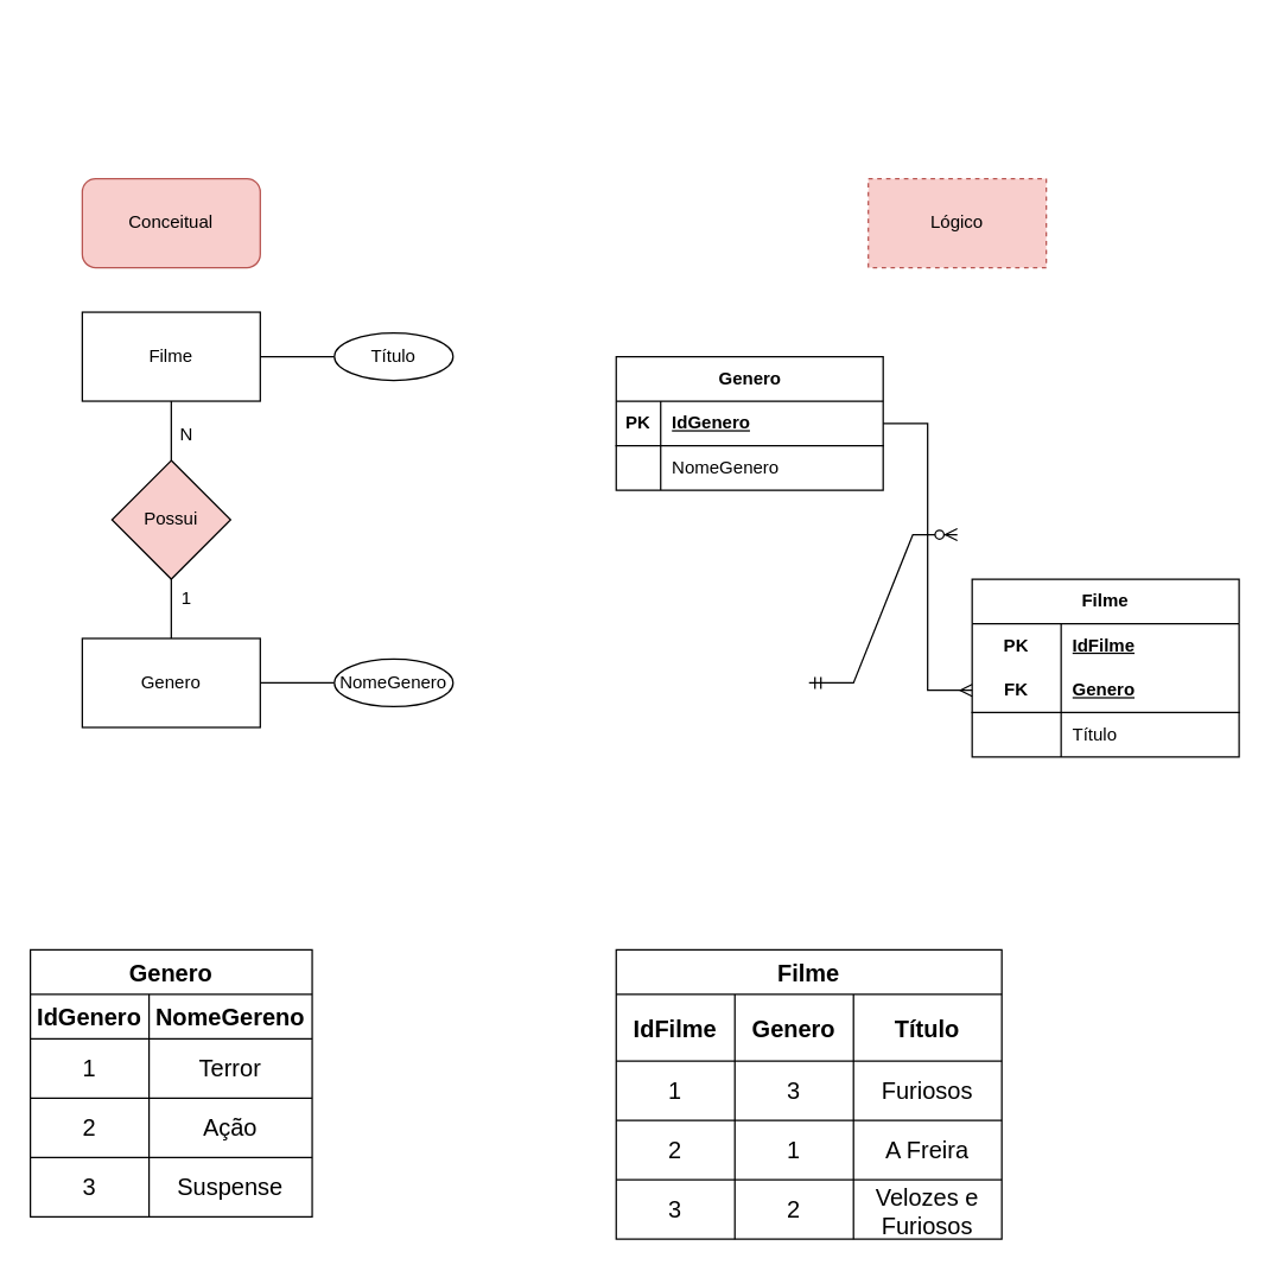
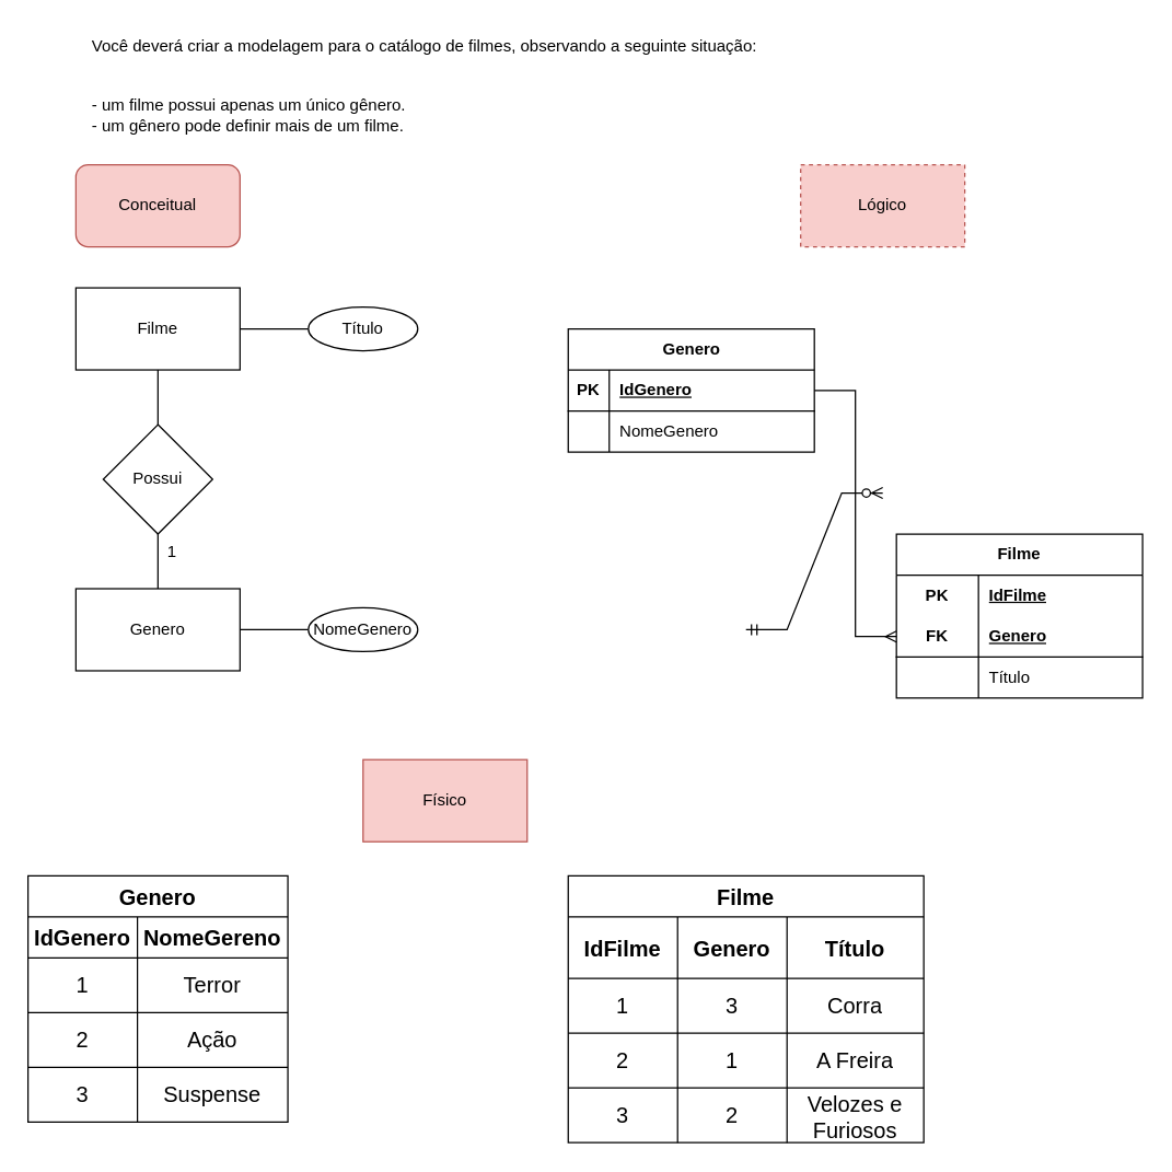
  <mxCell id="0" />
  <mxCell id="1" parent="0" />
+ <mxCell id="2" value="Você deverá criar a modelagem para o catálogo de filmes, observando a seguinte situação:&#10;&#10;&#10;- um filme possui apenas um único gênero.&#10;- um gênero pode definir mais de um filme." style="text;whiteSpace=wrap;" parent="1" vertex="1"><mxGeometry x="65" y="20" width="560" height="100" as="geometry" /></mxCell>
  <mxCell id="3" value="" style="edgeStyle=orthogonalEdgeStyle;rounded=0;orthogonalLoop=1;jettySize=auto;html=1;endArrow=none;endFill=0;" parent="1" source="5" target="9" edge="1"><mxGeometry relative="1" as="geometry" /></mxCell>
  <mxCell id="4" style="edgeStyle=orthogonalEdgeStyle;rounded=0;orthogonalLoop=1;jettySize=auto;html=1;endArrow=none;endFill=0;" parent="1" source="5" target="31" edge="1"><mxGeometry relative="1" as="geometry" /></mxCell>
  <mxCell id="5" value="Filme" style="rounded=0;whiteSpace=wrap;html=1;" parent="1" vertex="1"><mxGeometry x="55" y="210" width="120" height="60" as="geometry" /></mxCell>
  <mxCell id="6" style="edgeStyle=orthogonalEdgeStyle;rounded=0;orthogonalLoop=1;jettySize=auto;html=1;endArrow=none;endFill=0;" parent="1" source="7" target="32" edge="1"><mxGeometry relative="1" as="geometry" /></mxCell>
  <mxCell id="7" value="Genero" style="rounded=0;whiteSpace=wrap;html=1;" parent="1" vertex="1"><mxGeometry x="55" y="430" width="120" height="60" as="geometry" /></mxCell>
  <mxCell id="8" value="" style="edgeStyle=orthogonalEdgeStyle;rounded=0;orthogonalLoop=1;jettySize=auto;html=1;endArrow=none;endFill=0;" parent="1" source="9" target="7" edge="1"><mxGeometry relative="1" as="geometry" /></mxCell>
- <mxCell id="9" value="Possui" style="rhombus;whiteSpace=wrap;html=1;fillColor=#f8cecc;" parent="1" vertex="1"><mxGeometry x="75" y="310" width="80" height="80" as="geometry" /></mxCell>
+ <mxCell id="9" value="Possui" style="rhombus;whiteSpace=wrap;html=1;" parent="1" vertex="1"><mxGeometry x="75" y="310" width="80" height="80" as="geometry" /></mxCell>
  <mxCell id="10" value="1" style="text;html=1;align=center;verticalAlign=middle;resizable=0;points=[];autosize=1;strokeColor=none;fillColor=none;" parent="1" vertex="1"><mxGeometry x="110" y="388" width="30" height="30" as="geometry" /></mxCell>
- <mxCell id="11" value="N" style="text;html=1;align=center;verticalAlign=middle;resizable=0;points=[];autosize=1;strokeColor=none;fillColor=none;" parent="1" vertex="1"><mxGeometry x="110" y="278" width="30" height="30" as="geometry" /></mxCell>
  <mxCell id="12" value="Filme" style="shape=table;startSize=30;container=1;collapsible=1;childLayout=tableLayout;fixedRows=1;rowLines=0;fontStyle=1;align=center;resizeLast=1;html=1;whiteSpace=wrap;" parent="1" vertex="1"><mxGeometry x="655" y="390" width="180" height="120" as="geometry" /></mxCell>
  <mxCell id="13" value="" style="shape=tableRow;horizontal=0;startSize=0;swimlaneHead=0;swimlaneBody=0;fillColor=none;collapsible=0;dropTarget=0;points=[[0,0.5],[1,0.5]];portConstraint=eastwest;top=0;left=0;right=0;bottom=0;html=1;" parent="12" vertex="1"><mxGeometry y="30" width="180" height="30" as="geometry" /></mxCell>
  <mxCell id="14" value="PK" style="shape=partialRectangle;connectable=0;fillColor=none;top=0;left=0;bottom=0;right=0;fontStyle=1;overflow=hidden;html=1;whiteSpace=wrap;" parent="13" vertex="1"><mxGeometry width="60" height="30" as="geometry"><mxRectangle width="60" height="30" as="alternateBounds" /></mxGeometry></mxCell>
  <mxCell id="15" value="IdFilme" style="shape=partialRectangle;connectable=0;fillColor=none;top=0;left=0;bottom=0;right=0;align=left;spacingLeft=6;fontStyle=5;overflow=hidden;html=1;whiteSpace=wrap;" parent="13" vertex="1"><mxGeometry x="60" width="120" height="30" as="geometry"><mxRectangle width="120" height="30" as="alternateBounds" /></mxGeometry></mxCell>
  <mxCell id="16" value="" style="shape=tableRow;horizontal=0;startSize=0;swimlaneHead=0;swimlaneBody=0;fillColor=none;collapsible=0;dropTarget=0;points=[[0,0.5],[1,0.5]];portConstraint=eastwest;top=0;left=0;right=0;bottom=1;html=1;" parent="12" vertex="1"><mxGeometry y="60" width="180" height="30" as="geometry" /></mxCell>
  <mxCell id="17" value="FK" style="shape=partialRectangle;connectable=0;fillColor=none;top=0;left=0;bottom=0;right=0;fontStyle=1;overflow=hidden;html=1;whiteSpace=wrap;" parent="16" vertex="1"><mxGeometry width="60" height="30" as="geometry"><mxRectangle width="60" height="30" as="alternateBounds" /></mxGeometry></mxCell>
  <mxCell id="18" value="Genero" style="shape=partialRectangle;connectable=0;fillColor=none;top=0;left=0;bottom=0;right=0;align=left;spacingLeft=6;fontStyle=5;overflow=hidden;html=1;whiteSpace=wrap;" parent="16" vertex="1"><mxGeometry x="60" width="120" height="30" as="geometry"><mxRectangle width="120" height="30" as="alternateBounds" /></mxGeometry></mxCell>
  <mxCell id="19" value="" style="shape=tableRow;horizontal=0;startSize=0;swimlaneHead=0;swimlaneBody=0;fillColor=none;collapsible=0;dropTarget=0;points=[[0,0.5],[1,0.5]];portConstraint=eastwest;top=0;left=0;right=0;bottom=0;html=1;" parent="12" vertex="1"><mxGeometry y="90" width="180" height="30" as="geometry" /></mxCell>
  <mxCell id="20" value="" style="shape=partialRectangle;connectable=0;fillColor=none;top=0;left=0;bottom=0;right=0;editable=1;overflow=hidden;html=1;whiteSpace=wrap;" parent="19" vertex="1"><mxGeometry width="60" height="30" as="geometry"><mxRectangle width="60" height="30" as="alternateBounds" /></mxGeometry></mxCell>
  <mxCell id="21" value="Título" style="shape=partialRectangle;connectable=0;fillColor=none;top=0;left=0;bottom=0;right=0;align=left;spacingLeft=6;overflow=hidden;html=1;whiteSpace=wrap;" parent="19" vertex="1"><mxGeometry x="60" width="120" height="30" as="geometry"><mxRectangle width="120" height="30" as="alternateBounds" /></mxGeometry></mxCell>
  <mxCell id="22" value="Conceitual" style="whiteSpace=wrap;html=1;fillColor=#f8cecc;strokeColor=#b85450;rounded=1;" parent="1" vertex="1"><mxGeometry x="55" y="120" width="120" height="60" as="geometry" /></mxCell>
  <mxCell id="23" value="Lógico" style="whiteSpace=wrap;html=1;fillColor=#f8cecc;strokeColor=#b85450;dashed=1;" parent="1" vertex="1"><mxGeometry x="585" y="120" width="120" height="60" as="geometry" /></mxCell>
  <mxCell id="24" value="Genero" style="shape=table;startSize=30;container=1;collapsible=1;childLayout=tableLayout;fixedRows=1;rowLines=0;fontStyle=1;align=center;resizeLast=1;html=1;" parent="1" vertex="1"><mxGeometry x="415" y="240" width="180" height="90" as="geometry" /></mxCell>
  <mxCell id="25" value="" style="shape=tableRow;horizontal=0;startSize=0;swimlaneHead=0;swimlaneBody=0;fillColor=none;collapsible=0;dropTarget=0;points=[[0,0.5],[1,0.5]];portConstraint=eastwest;top=0;left=0;right=0;bottom=1;" parent="24" vertex="1"><mxGeometry y="30" width="180" height="30" as="geometry" /></mxCell>
  <mxCell id="26" value="PK" style="shape=partialRectangle;connectable=0;fillColor=none;top=0;left=0;bottom=0;right=0;fontStyle=1;overflow=hidden;whiteSpace=wrap;html=1;" parent="25" vertex="1"><mxGeometry width="30" height="30" as="geometry"><mxRectangle width="30" height="30" as="alternateBounds" /></mxGeometry></mxCell>
  <mxCell id="27" value="IdGenero" style="shape=partialRectangle;connectable=0;fillColor=none;top=0;left=0;bottom=0;right=0;align=left;spacingLeft=6;fontStyle=5;overflow=hidden;whiteSpace=wrap;html=1;" parent="25" vertex="1"><mxGeometry x="30" width="150" height="30" as="geometry"><mxRectangle width="150" height="30" as="alternateBounds" /></mxGeometry></mxCell>
  <mxCell id="28" value="" style="shape=tableRow;horizontal=0;startSize=0;swimlaneHead=0;swimlaneBody=0;fillColor=none;collapsible=0;dropTarget=0;points=[[0,0.5],[1,0.5]];portConstraint=eastwest;top=0;left=0;right=0;bottom=0;" parent="24" vertex="1"><mxGeometry y="60" width="180" height="30" as="geometry" /></mxCell>
  <mxCell id="29" value="" style="shape=partialRectangle;connectable=0;fillColor=none;top=0;left=0;bottom=0;right=0;editable=1;overflow=hidden;whiteSpace=wrap;html=1;" parent="28" vertex="1"><mxGeometry width="30" height="30" as="geometry"><mxRectangle width="30" height="30" as="alternateBounds" /></mxGeometry></mxCell>
  <mxCell id="30" value="NomeGenero" style="shape=partialRectangle;connectable=0;fillColor=none;top=0;left=0;bottom=0;right=0;align=left;spacingLeft=6;overflow=hidden;whiteSpace=wrap;html=1;" parent="28" vertex="1"><mxGeometry x="30" width="150" height="30" as="geometry"><mxRectangle width="150" height="30" as="alternateBounds" /></mxGeometry></mxCell>
  <mxCell id="31" value="Título" style="ellipse;whiteSpace=wrap;html=1;" parent="1" vertex="1"><mxGeometry x="225" y="224" width="80" height="32" as="geometry" /></mxCell>
  <mxCell id="32" value="NomeGenero" style="ellipse;whiteSpace=wrap;html=1;" parent="1" vertex="1"><mxGeometry x="225" y="444" width="80" height="32" as="geometry" /></mxCell>
  <mxCell id="33" value="" style="edgeStyle=entityRelationEdgeStyle;fontSize=12;html=1;endArrow=ERmany;rounded=0;exitX=1;exitY=0.5;exitDx=0;exitDy=0;entryX=0;entryY=0.5;entryDx=0;entryDy=0;" parent="1" source="25" target="16" edge="1"><mxGeometry width="100" height="100" relative="1" as="geometry"><mxPoint x="615" y="390" as="sourcePoint" /><mxPoint x="715" y="290" as="targetPoint" /></mxGeometry></mxCell>
+ <mxCell id="34" value="Físico" style="whiteSpace=wrap;html=1;fillColor=#f8cecc;strokeColor=#b85450;" parent="1" vertex="1"><mxGeometry x="265" y="555" width="120" height="60" as="geometry" /></mxCell>
  <mxCell id="35" value="Filme" style="shape=table;startSize=30;container=1;collapsible=0;childLayout=tableLayout;strokeColor=default;fontSize=16;fontStyle=1" parent="1" vertex="1"><mxGeometry x="415" y="640" width="260" height="195.0" as="geometry" /></mxCell>
  <mxCell id="36" value="" style="shape=tableRow;horizontal=0;startSize=0;swimlaneHead=0;swimlaneBody=0;strokeColor=inherit;top=0;left=0;bottom=0;right=0;collapsible=0;dropTarget=0;fillColor=none;points=[[0,0.5],[1,0.5]];portConstraint=eastwest;fontSize=16;" parent="35" vertex="1"><mxGeometry y="30" width="260" height="45" as="geometry" /></mxCell>
  <mxCell id="37" value="&lt;b&gt;IdFilme&lt;/b&gt;" style="shape=partialRectangle;html=1;whiteSpace=wrap;connectable=0;strokeColor=inherit;overflow=hidden;fillColor=none;top=0;left=0;bottom=0;right=0;pointerEvents=1;fontSize=16;" parent="36" vertex="1"><mxGeometry width="80" height="45" as="geometry"><mxRectangle width="80" height="45" as="alternateBounds" /></mxGeometry></mxCell>
  <mxCell id="38" value="&lt;b&gt;Genero&lt;/b&gt;" style="shape=partialRectangle;html=1;whiteSpace=wrap;connectable=0;strokeColor=inherit;overflow=hidden;fillColor=none;top=0;left=0;bottom=0;right=0;pointerEvents=1;fontSize=16;align=center;" parent="36" vertex="1"><mxGeometry x="80" width="80" height="45" as="geometry"><mxRectangle width="80" height="45" as="alternateBounds" /></mxGeometry></mxCell>
  <mxCell id="39" value="&lt;b&gt;Título&lt;br&gt;&lt;/b&gt;" style="shape=partialRectangle;html=1;whiteSpace=wrap;connectable=0;strokeColor=inherit;overflow=hidden;fillColor=none;top=0;left=0;bottom=0;right=0;pointerEvents=1;fontSize=16;align=center;" parent="36" vertex="1"><mxGeometry x="160" width="100" height="45" as="geometry"><mxRectangle width="100" height="45" as="alternateBounds" /></mxGeometry></mxCell>
  <mxCell id="40" value="" style="shape=tableRow;horizontal=0;startSize=0;swimlaneHead=0;swimlaneBody=0;strokeColor=inherit;top=0;left=0;bottom=0;right=0;collapsible=0;dropTarget=0;fillColor=none;points=[[0,0.5],[1,0.5]];portConstraint=eastwest;fontSize=16;" parent="35" vertex="1"><mxGeometry y="75" width="260" height="40" as="geometry" /></mxCell>
  <mxCell id="41" value="1" style="shape=partialRectangle;html=1;whiteSpace=wrap;connectable=0;strokeColor=inherit;overflow=hidden;fillColor=none;top=0;left=0;bottom=0;right=0;pointerEvents=1;fontSize=16;" parent="40" vertex="1"><mxGeometry width="80" height="40" as="geometry"><mxRectangle width="80" height="40" as="alternateBounds" /></mxGeometry></mxCell>
  <mxCell id="42" value="3" style="shape=partialRectangle;html=1;whiteSpace=wrap;connectable=0;strokeColor=inherit;overflow=hidden;fillColor=none;top=0;left=0;bottom=0;right=0;pointerEvents=1;fontSize=16;" parent="40" vertex="1"><mxGeometry x="80" width="80" height="40" as="geometry"><mxRectangle width="80" height="40" as="alternateBounds" /></mxGeometry></mxCell>
- <mxCell id="43" value="Furiosos&lt;br&gt;" style="shape=partialRectangle;html=1;whiteSpace=wrap;connectable=0;strokeColor=inherit;overflow=hidden;fillColor=none;top=0;left=0;bottom=0;right=0;pointerEvents=1;fontSize=16;" parent="40" vertex="1"><mxGeometry x="160" width="100" height="40" as="geometry"><mxRectangle width="100" height="40" as="alternateBounds" /></mxGeometry></mxCell>
+ <mxCell id="43" value="Corra&lt;br&gt;" style="shape=partialRectangle;html=1;whiteSpace=wrap;connectable=0;strokeColor=inherit;overflow=hidden;fillColor=none;top=0;left=0;bottom=0;right=0;pointerEvents=1;fontSize=16;" parent="40" vertex="1"><mxGeometry x="160" width="100" height="40" as="geometry"><mxRectangle width="100" height="40" as="alternateBounds" /></mxGeometry></mxCell>
  <mxCell id="44" value="" style="shape=tableRow;horizontal=0;startSize=0;swimlaneHead=0;swimlaneBody=0;strokeColor=inherit;top=0;left=0;bottom=0;right=0;collapsible=0;dropTarget=0;fillColor=none;points=[[0,0.5],[1,0.5]];portConstraint=eastwest;fontSize=16;" parent="35" vertex="1"><mxGeometry y="115" width="260" height="40" as="geometry" /></mxCell>
  <mxCell id="45" value="2" style="shape=partialRectangle;html=1;whiteSpace=wrap;connectable=0;strokeColor=inherit;overflow=hidden;fillColor=none;top=0;left=0;bottom=0;right=0;pointerEvents=1;fontSize=16;" parent="44" vertex="1"><mxGeometry width="80" height="40" as="geometry"><mxRectangle width="80" height="40" as="alternateBounds" /></mxGeometry></mxCell>
  <mxCell id="46" value="1" style="shape=partialRectangle;html=1;whiteSpace=wrap;connectable=0;strokeColor=inherit;overflow=hidden;fillColor=none;top=0;left=0;bottom=0;right=0;pointerEvents=1;fontSize=16;" parent="44" vertex="1"><mxGeometry x="80" width="80" height="40" as="geometry"><mxRectangle width="80" height="40" as="alternateBounds" /></mxGeometry></mxCell>
  <mxCell id="47" value="A Freira" style="shape=partialRectangle;html=1;whiteSpace=wrap;connectable=0;strokeColor=inherit;overflow=hidden;fillColor=none;top=0;left=0;bottom=0;right=0;pointerEvents=1;fontSize=16;" parent="44" vertex="1"><mxGeometry x="160" width="100" height="40" as="geometry"><mxRectangle width="100" height="40" as="alternateBounds" /></mxGeometry></mxCell>
  <mxCell id="48" style="shape=tableRow;horizontal=0;startSize=0;swimlaneHead=0;swimlaneBody=0;strokeColor=inherit;top=0;left=0;bottom=0;right=0;collapsible=0;dropTarget=0;fillColor=none;points=[[0,0.5],[1,0.5]];portConstraint=eastwest;fontSize=16;" parent="35" vertex="1"><mxGeometry y="155" width="260" height="40" as="geometry" /></mxCell>
  <mxCell id="49" value="3" style="shape=partialRectangle;html=1;whiteSpace=wrap;connectable=0;strokeColor=inherit;overflow=hidden;fillColor=none;top=0;left=0;bottom=0;right=0;pointerEvents=1;fontSize=16;" parent="48" vertex="1"><mxGeometry width="80" height="40" as="geometry"><mxRectangle width="80" height="40" as="alternateBounds" /></mxGeometry></mxCell>
  <mxCell id="50" value="2" style="shape=partialRectangle;html=1;whiteSpace=wrap;connectable=0;strokeColor=inherit;overflow=hidden;fillColor=none;top=0;left=0;bottom=0;right=0;pointerEvents=1;fontSize=16;" parent="48" vertex="1"><mxGeometry x="80" width="80" height="40" as="geometry"><mxRectangle width="80" height="40" as="alternateBounds" /></mxGeometry></mxCell>
  <mxCell id="51" value="Velozes e Furiosos" style="shape=partialRectangle;html=1;whiteSpace=wrap;connectable=0;strokeColor=inherit;overflow=hidden;fillColor=none;top=0;left=0;bottom=0;right=0;pointerEvents=1;fontSize=16;" parent="48" vertex="1"><mxGeometry x="160" width="100" height="40" as="geometry"><mxRectangle width="100" height="40" as="alternateBounds" /></mxGeometry></mxCell>
  <mxCell id="52" value="Genero" style="shape=table;startSize=30;container=1;collapsible=0;childLayout=tableLayout;strokeColor=default;fontSize=16;fontStyle=1" parent="1" vertex="1"><mxGeometry x="20" y="640" width="190" height="180.0" as="geometry" /></mxCell>
  <mxCell id="53" value="" style="shape=tableRow;horizontal=0;startSize=0;swimlaneHead=0;swimlaneBody=0;strokeColor=inherit;top=0;left=0;bottom=0;right=0;collapsible=0;dropTarget=0;fillColor=none;points=[[0,0.5],[1,0.5]];portConstraint=eastwest;fontSize=16;" parent="52" vertex="1"><mxGeometry y="30" width="190" height="30" as="geometry" /></mxCell>
  <mxCell id="54" value="&lt;b&gt;IdGenero&lt;/b&gt;" style="shape=partialRectangle;html=1;whiteSpace=wrap;connectable=0;strokeColor=inherit;overflow=hidden;fillColor=none;top=0;left=0;bottom=0;right=0;pointerEvents=1;fontSize=16;" parent="53" vertex="1"><mxGeometry width="80" height="30" as="geometry"><mxRectangle width="80" height="30" as="alternateBounds" /></mxGeometry></mxCell>
  <mxCell id="55" value="&lt;b&gt;NomeGereno&lt;/b&gt;" style="shape=partialRectangle;html=1;whiteSpace=wrap;connectable=0;strokeColor=inherit;overflow=hidden;fillColor=none;top=0;left=0;bottom=0;right=0;pointerEvents=1;fontSize=16;align=center;" parent="53" vertex="1"><mxGeometry x="80" width="110" height="30" as="geometry"><mxRectangle width="110" height="30" as="alternateBounds" /></mxGeometry></mxCell>
  <mxCell id="56" value="" style="shape=tableRow;horizontal=0;startSize=0;swimlaneHead=0;swimlaneBody=0;strokeColor=inherit;top=0;left=0;bottom=0;right=0;collapsible=0;dropTarget=0;fillColor=none;points=[[0,0.5],[1,0.5]];portConstraint=eastwest;fontSize=16;" parent="52" vertex="1"><mxGeometry y="60" width="190" height="40" as="geometry" /></mxCell>
  <mxCell id="57" value="1" style="shape=partialRectangle;html=1;whiteSpace=wrap;connectable=0;strokeColor=inherit;overflow=hidden;fillColor=none;top=0;left=0;bottom=0;right=0;pointerEvents=1;fontSize=16;" parent="56" vertex="1"><mxGeometry width="80" height="40" as="geometry"><mxRectangle width="80" height="40" as="alternateBounds" /></mxGeometry></mxCell>
  <mxCell id="58" value="Terror" style="shape=partialRectangle;html=1;whiteSpace=wrap;connectable=0;strokeColor=inherit;overflow=hidden;fillColor=none;top=0;left=0;bottom=0;right=0;pointerEvents=1;fontSize=16;" parent="56" vertex="1"><mxGeometry x="80" width="110" height="40" as="geometry"><mxRectangle width="110" height="40" as="alternateBounds" /></mxGeometry></mxCell>
  <mxCell id="59" value="" style="shape=tableRow;horizontal=0;startSize=0;swimlaneHead=0;swimlaneBody=0;strokeColor=inherit;top=0;left=0;bottom=0;right=0;collapsible=0;dropTarget=0;fillColor=none;points=[[0,0.5],[1,0.5]];portConstraint=eastwest;fontSize=16;" parent="52" vertex="1"><mxGeometry y="100" width="190" height="40" as="geometry" /></mxCell>
  <mxCell id="60" value="2" style="shape=partialRectangle;html=1;whiteSpace=wrap;connectable=0;strokeColor=inherit;overflow=hidden;fillColor=none;top=0;left=0;bottom=0;right=0;pointerEvents=1;fontSize=16;" parent="59" vertex="1"><mxGeometry width="80" height="40" as="geometry"><mxRectangle width="80" height="40" as="alternateBounds" /></mxGeometry></mxCell>
  <mxCell id="61" value="Ação" style="shape=partialRectangle;html=1;whiteSpace=wrap;connectable=0;strokeColor=inherit;overflow=hidden;fillColor=none;top=0;left=0;bottom=0;right=0;pointerEvents=1;fontSize=16;" parent="59" vertex="1"><mxGeometry x="80" width="110" height="40" as="geometry"><mxRectangle width="110" height="40" as="alternateBounds" /></mxGeometry></mxCell>
  <mxCell id="62" style="shape=tableRow;horizontal=0;startSize=0;swimlaneHead=0;swimlaneBody=0;strokeColor=inherit;top=0;left=0;bottom=0;right=0;collapsible=0;dropTarget=0;fillColor=none;points=[[0,0.5],[1,0.5]];portConstraint=eastwest;fontSize=16;" parent="52" vertex="1"><mxGeometry y="140" width="190" height="40" as="geometry" /></mxCell>
  <mxCell id="63" value="3" style="shape=partialRectangle;html=1;whiteSpace=wrap;connectable=0;strokeColor=inherit;overflow=hidden;fillColor=none;top=0;left=0;bottom=0;right=0;pointerEvents=1;fontSize=16;" parent="62" vertex="1"><mxGeometry width="80" height="40" as="geometry"><mxRectangle width="80" height="40" as="alternateBounds" /></mxGeometry></mxCell>
  <mxCell id="64" value="Suspense" style="shape=partialRectangle;html=1;whiteSpace=wrap;connectable=0;strokeColor=inherit;overflow=hidden;fillColor=none;top=0;left=0;bottom=0;right=0;pointerEvents=1;fontSize=16;" parent="62" vertex="1"><mxGeometry x="80" width="110" height="40" as="geometry"><mxRectangle width="110" height="40" as="alternateBounds" /></mxGeometry></mxCell>
  <mxCell id="65" value="" style="edgeStyle=entityRelationEdgeStyle;fontSize=12;html=1;endArrow=ERzeroToMany;startArrow=ERmandOne;rounded=0;" parent="1" edge="1"><mxGeometry width="100" height="100" relative="1" as="geometry"><mxPoint x="545" y="460" as="sourcePoint" /><mxPoint x="645" y="360" as="targetPoint" /></mxGeometry></mxCell>
